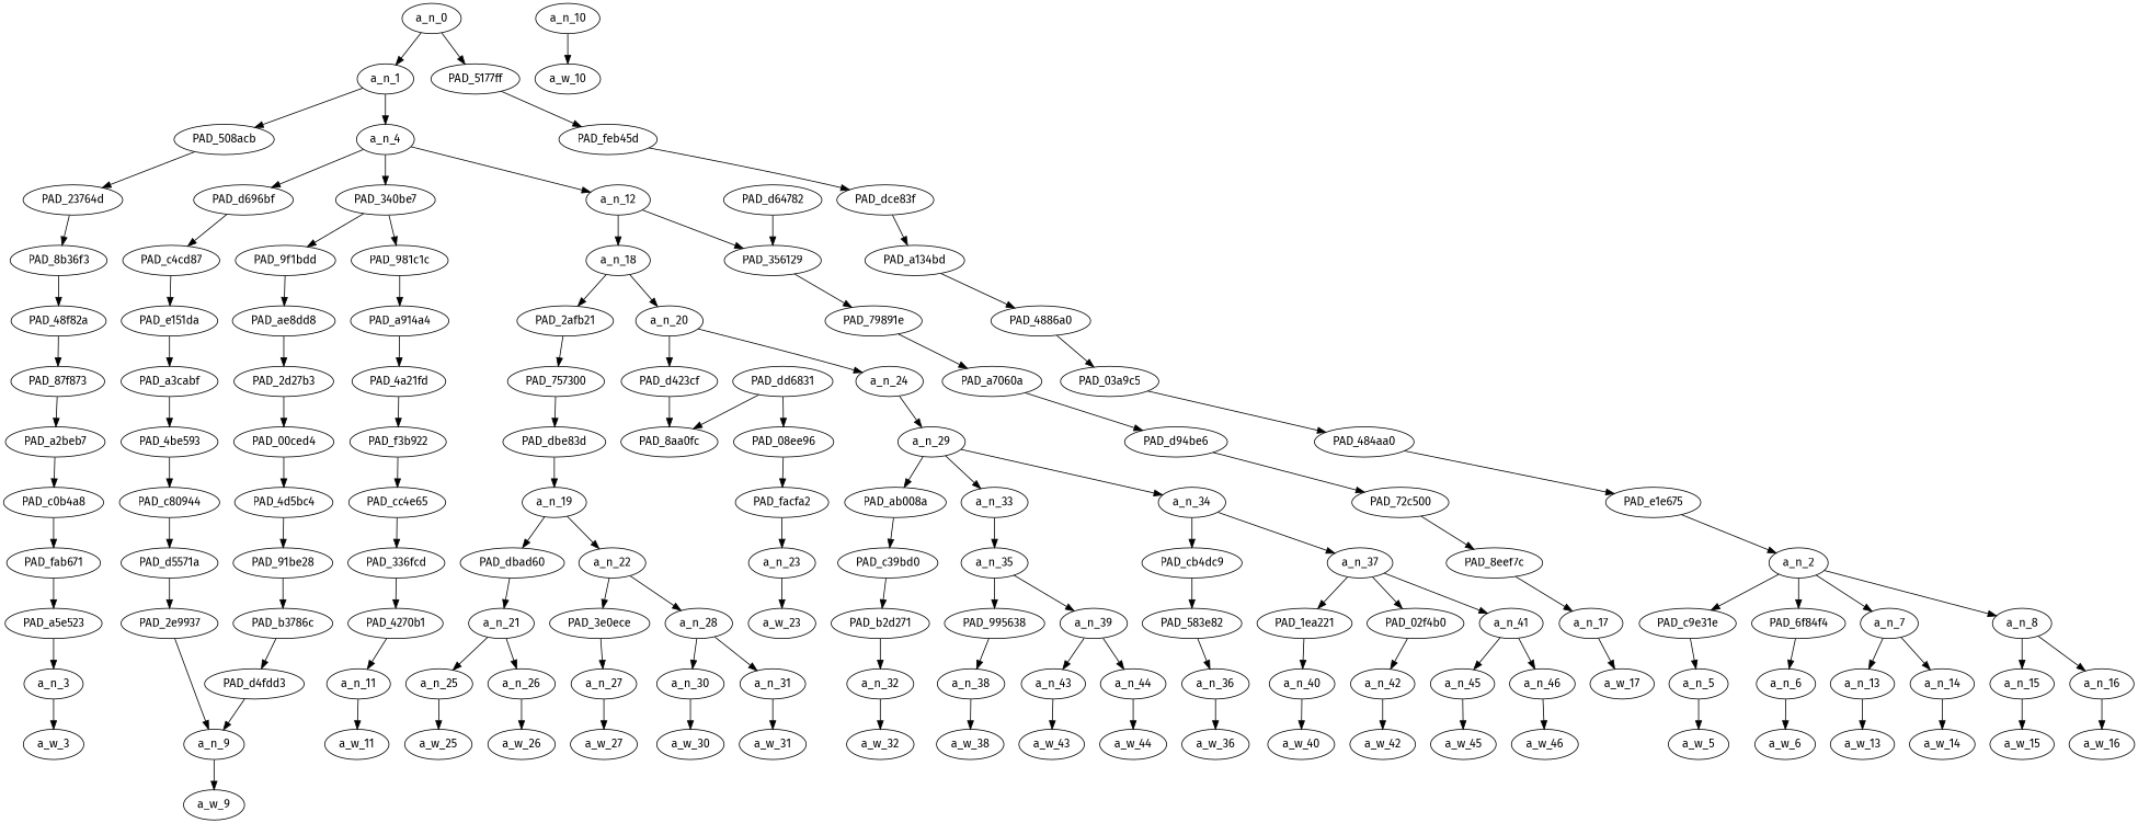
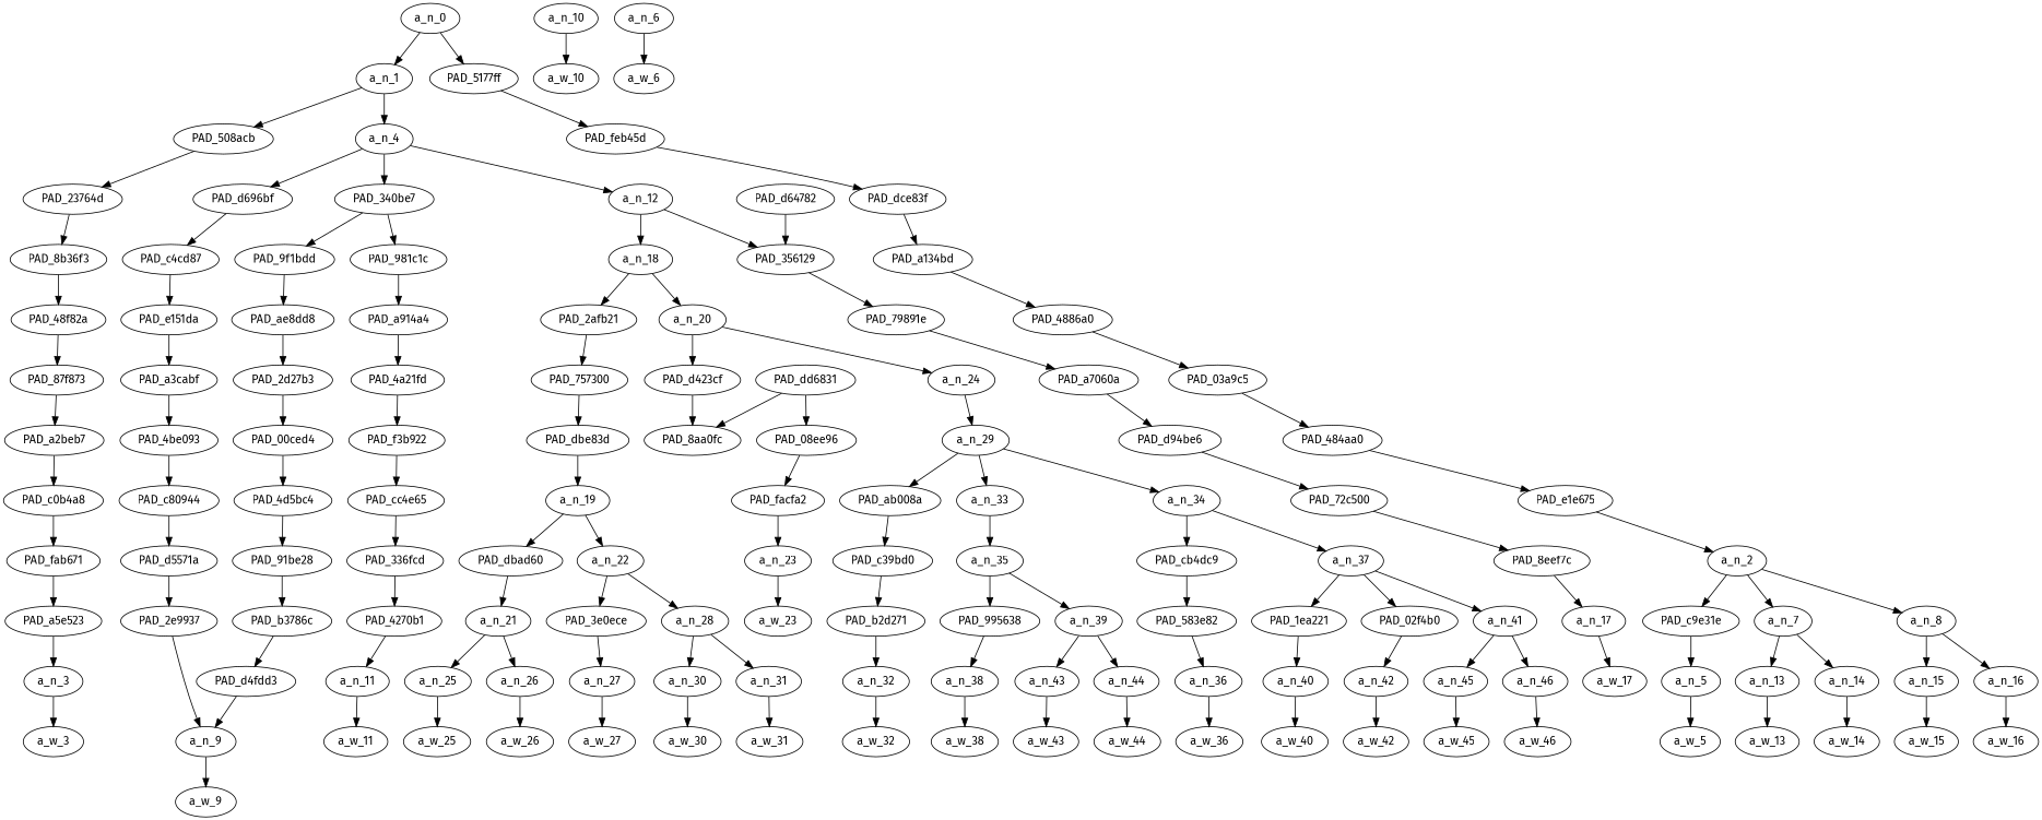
  strict digraph {
    fontname="Fira Sans"
    node [div_dir=1 fontname="Fira Sans" index=0 level=1 text_span="[0]" value=0.07158616]
    edge [fontname="Fira Sans"]
    a_n_0 [level=12 text_span="[0, 1, 2, 3, 4, 5, 6, 7, 8, 9, 10, 11, 12, 13, 14, 15, 16, 17, 18, 19, 20, 21, 22, 23, 24, 25]" value=1.00000000]
    a_n_1 [level=11 text_span="[0, 1, 2, 3, 4, 5, 6, 7, 8, 9, 10, 11, 12, 13, 14, 15, 16, 17, 18, 19]" value=0.81900244]
    PAD_5177ff [index=1 level=11 text_span="[20, 21, 22, 23, 24, 25]" value=0.18037623]
    PAD_508acb [level=10]
    a_n_4 [index=1 level=10 text_span="[1, 2, 3, 4, 5, 6, 7, 8, 9, 10, 11, 12, 13, 14, 15, 16, 17, 18, 19]" value=0.74689168]
    PAD_feb45d [index=2 level=10 text_span="[20, 21, 22, 23, 24, 25]" value=0.18037623]
    PAD_23764d [level=9]
    PAD_d696bf [index=1 level=9 text_span="[1]" value=0.02021019]
    PAD_340be7 [index=3 level=9 text_span="[3]" value=0.06007303]
    a_n_12 [index=4 level=9 text_span="[4, 5, 6, 7, 8, 9, 10, 11, 12, 13, 14, 15, 16, 17, 18, 19]" value=0.64825311]
    PAD_dce83f [index=5 level=9 text_span="[20, 21, 22, 23, 24, 25]" value=0.18037623]
    PAD_8b36f3 [level=8]
    PAD_c4cd87 [index=1 level=8 text_span="[1]" value=0.02021019]
    PAD_9f1bdd [index=2 level=9 text_span="[2]" value=0.01790638]
    PAD_ae8dd8 [index=2 level=8 text_span="[2]" value=0.01790638]
    PAD_981c1c [index=3 level=8 text_span="[3]" value=0.06007303]
    a_n_18 [index=5 level=8 text_span="[5, 6, 7, 8, 9, 10, 11, 12, 13, 14, 15, 16, 17, 18, 19]" value=0.63321119]
    PAD_356129 [index=4 level=7 text_span="[4]" value=0.01464242]
    PAD_48f82a [level=7]
    PAD_87f873 [level=6]
    PAD_a2beb7 [level=5]
    PAD_c0b4a8 [level=4]
    PAD_fab671 [level=3]
    PAD_a5e523 [level=2]
    a_n_3
    a_w_3 [div_dir=0 level=0 value=norwegians]
    PAD_e151da [index=1 level=7 text_span="[1]" value=0.02021019]
    PAD_2d27b3 [index=2 level=7 text_span="[2]" value=0.01790638]
    PAD_a914a4 [index=3 level=7 text_span="[3]" value=0.06007303]
    PAD_d64782 [index=4 level=8 text_span="[4]" value=0.01464242]
    PAD_2afb21 [index=5 level=7 text_span="[5, 6, 7, 8, 9]" value=0.11047700]
    a_n_20 [index=6 level=7 text_span="[10, 11, 12, 13, 14, 15, 16, 17, 18, 19]" value=0.52233578]
    PAD_a3cabf [index=1 level=6 text_span="[1]" value=0.02021019]
-   PAD_4be093 [index=1 level=5 text_span="[1]" value=0.02021019 label=PAD_4be593]
+   PAD_4be093 [index=1 level=5 text_span="[1]" value=0.02021019]
    PAD_c80944 [index=1 level=4 text_span="[1]" value=0.02021019]
    PAD_d5571a [index=1 level=3 text_span="[1]" value=0.02021019]
    PAD_2e9937 [index=1 level=2 text_span="[1]" value=0.02021019]
    a_n_9 [index=1 text_span="[1]" value=0.02021019]
    a_w_9 [div_dir=0 index=1 level=0 text_span="[1]" value=just]
    PAD_00ced4 [index=2 level=6 text_span="[2]" value=0.01790638]
    PAD_4d5bc4 [index=2 level=5 text_span="[2]" value=0.01790638]
    PAD_91be28 [index=2 level=4 text_span="[2]" value=0.01790638]
    PAD_b3786c [index=2 level=3 text_span="[2]" value=0.01790638]
    PAD_d4fdd3 [index=2 level=2 text_span="[2]" value=0.01790638]
    a_n_10 [index=2 text_span="[2]" value=0.01790638]
    a_w_10 [div_dir=0 index=2 level=0 text_span="[2]" value=as]
    PAD_4a21fd [index=3 level=6 text_span="[3]" value=0.06007303]
    PAD_f3b922 [index=3 level=5 text_span="[3]" value=0.06007303]
    PAD_cc4e65 [index=3 level=4 text_span="[3]" value=0.06007303]
    PAD_336fcd [index=3 level=3 text_span="[3]" value=0.06007303]
    PAD_4270b1 [index=3 level=2 text_span="[3]" value=0.06007303]
    a_n_11 [index=3 text_span="[3]" value=0.06007303]
    a_w_11 [div_dir=0 index=3 level=0 text_span="[3]" value=retarded]
    PAD_79891e [index=4 level=6 text_span="[4]" value=0.01464242]
    PAD_757300 [index=5 level=6 text_span="[5, 6, 7, 8, 9]" value=0.11047700]
    PAD_d423cf [div_dir=-1 index=6 level=6 text_span="[10]" value=0.05304836]
    a_n_24 [index=7 level=6 text_span="[11, 12, 13, 14, 15, 16, 17, 18, 19]" value=0.46892863]
    PAD_a7060a [index=4 level=5 text_span="[4]" value=0.01464242]
    PAD_d94be6 [index=4 level=4 text_span="[4]" value=0.01464242]
    PAD_72c500 [index=4 level=3 text_span="[4]" value=0.01464242]
    PAD_8eef7c [index=4 level=2 text_span="[4]" value=0.01464242]
    a_n_17 [index=4 text_span="[4]" value=0.01464242]
    a_w_17 [div_dir=0 index=4 level=0 text_span="[4]" value=as1]
    PAD_dbe83d [index=5 level=5 text_span="[5, 6, 7, 8, 9]" value=0.11047700]
    PAD_8aa0fc [div_dir=-1 index=6 level=5 text_span="[10]" value=0.05304836]
    a_n_29 [index=7 level=5 text_span="[11, 12, 13, 14, 15, 16, 17, 18, 19]" value=0.46851302]
    a_n_19 [index=5 level=4 text_span="[5, 6, 7, 8, 9]" value=0.11047700]
    PAD_dbad60 [index=5 level=3 text_span="[5, 6]" value=0.03649557]
    a_n_22 [index=6 level=3 text_span="[7, 8, 9]" value=0.07380759]
    a_n_21 [index=5 level=2 text_span="[5, 6]" value=0.03649557]
    PAD_3e0ece [index=6 level=2 text_span="[7]" value=0.01625982]
    a_n_28 [index=7 level=2 text_span="[8, 9]" value=0.05745421]
    a_n_25 [index=5 text_span="[5]" value=0.01777604]
    a_n_26 [index=6 text_span="[6]" value=0.01856059]
    a_n_27 [index=7 text_span="[7]" value=0.01625982]
    a_n_30 [index=8 text_span="[8]" value=0.02565360]
    a_n_31 [index=9 text_span="[9]" value=0.03175698]
    a_w_25 [div_dir=0 index=5 level=0 text_span="[5]" value=the]
    a_w_26 [div_dir=0 index=6 level=0 text_span="[6]" value=rest]
    a_w_27 [div_dir=0 index=7 level=0 text_span="[7]" value=of]
    a_w_30 [div_dir=0 index=8 level=0 text_span="[8]" value=w]
    a_w_31 [div_dir=0 index=9 level=0 text_span="[9]" value=europe]
    PAD_ab008a [index=7 level=4 text_span="[11]" value=0.05986638]
    a_n_33 [index=8 level=4 text_span="[12, 13, 14]" value=0.29955746]
    a_n_34 [index=9 level=4 text_span="[15, 16, 17, 18, 19]" value=0.10867357]
    PAD_dd6831 [div_dir=-1 index=6 level=4 text_span="[10]" value=0.05304836]
    PAD_08ee96 [div_dir=-1 index=7 level=3 text_span="[10]" value=0.05304836]
    PAD_facfa2 [div_dir=-1 index=8 level=2 text_span="[10]" value=0.05304836]
    a_n_23 [div_dir=-1 index=10 text_span="[10]" value=0.05304836]
    a_w_23 [div_dir=0 index=10 level=0 text_span="[10]" value=importing]
    PAD_c39bd0 [index=8 level=3 text_span="[11]" value=0.05986638]
    a_n_35 [index=9 level=3 text_span="[12, 13, 14]" value=0.29928333]
    PAD_cb4dc9 [index=10 level=3 text_span="[15]" value=0.01879560]
    a_n_37 [index=11 level=3 text_span="[16, 17, 18, 19]" value=0.08976837]
    PAD_b2d271 [index=9 level=2 text_span="[11]" value=0.05986638]
    PAD_995638 [index=10 level=2 text_span="[12]" value=0.06667043]
    a_n_39 [index=11 level=2 text_span="[13, 14]" value=0.23233877]
    PAD_583e82 [index=12 level=2 text_span="[15]" value=0.01879560]
    PAD_1ea221 [index=13 level=2 text_span="[16]" value=0.01760215]
    PAD_02f4b0 [index=15 level=2 text_span="[19]" value=0.02589479]
    a_n_41 [index=14 level=2 text_span="[17, 18]" value=0.04616342]
    a_n_32 [index=11 text_span="[11]" value=0.05986638]
    a_w_32 [div_dir=0 index=11 level=0 text_span="[11]" value=murdering]
    a_n_38 [index=12 text_span="[12]" value=0.06667043]
    a_n_43 [index=13 text_span="[13]" value=0.07945152]
    a_n_44 [index=14 text_span="[14]" value=0.15263085]
    a_w_38 [div_dir=0 index=12 level=0 text_span="[12]" value=raping]
    a_w_43 [div_dir=0 index=13 level=0 text_span="[13]" value=incestious]
    a_w_44 [div_dir=0 index=14 level=0 text_span="[14]" value=pedophiles]
    a_n_36 [index=15 text_span="[15]" value=0.01879560]
    a_n_40 [index=16 text_span="[16]" value=0.01760215]
    a_n_42 [index=19 text_span="[19]" value=0.02589479]
    a_n_45 [index=17 text_span="[17]" value=0.02031248]
    a_n_46 [index=18 text_span="[18]" value=0.02578998]
    a_w_36 [div_dir=0 index=15 level=0 text_span="[15]" value=to]
    a_w_40 [div_dir=0 index=16 level=0 text_span="[16]" value=a]
    a_w_42 [div_dir=0 index=19 level=0 text_span="[19]" value=country]
    a_w_45 [div_dir=0 index=17 level=0 text_span="[17]" value=once]
    a_w_46 [div_dir=0 index=18 level=0 text_span="[18]" value=beautiful]
    PAD_a134bd [index=6 level=8 text_span="[20, 21, 22, 23, 24, 25]" value=0.18037623]
    PAD_4886a0 [index=7 level=7 text_span="[20, 21, 22, 23, 24, 25]" value=0.18037623]
    PAD_03a9c5 [index=8 level=6 text_span="[20, 21, 22, 23, 24, 25]" value=0.18037623]
    PAD_484aa0 [index=8 level=5 text_span="[20, 21, 22, 23, 24, 25]" value=0.18037623]
    PAD_e1e675 [index=10 level=4 text_span="[20, 21, 22, 23, 24, 25]" value=0.18037623]
    a_n_2 [index=12 level=3 text_span="[20, 21, 22, 23, 24, 25]" value=0.18037623]
    PAD_c9e31e [index=16 level=2 text_span="[20]" value=0.02483092]
-   PAD_6f84f4 [index=17 level=2 text_span="[21]" value=0.05716658]
    a_n_7 [index=18 level=2 text_span="[22, 23]" value=0.05072812]
    a_n_8 [index=19 level=2 text_span="[24, 25]" value=0.04730749]
    a_n_5 [index=20 text_span="[20]" value=0.02483092]
    a_n_6 [index=21 text_span="[21]" value=0.05716658]
    a_n_13 [index=22 text_span="[22]" value=0.02262436]
    a_n_14 [index=23 text_span="[23]" value=0.02792372]
    a_n_15 [index=24 text_span="[24]" value=0.02264898]
    a_n_16 [index=25 text_span="[25]" value=0.02443116]
    a_w_5 [div_dir=0 index=20 level=0 text_span="[20]" value=have]
    a_w_6 [div_dir=0 index=21 level=0 text_span="[21]" value=caucasians]
    a_w_13 [div_dir=0 index=22 level=0 text_span="[22]" value=no]
    a_w_14 [div_dir=0 index=23 level=0 text_span="[23]" value=brain]
    a_w_15 [div_dir=0 index=24 level=0 text_span="[24]" value=these]
    a_w_16 [div_dir=0 index=25 level=0 text_span="[25]" value=days]
    a_n_0 -> a_n_1
    a_n_0 -> PAD_5177ff
    a_n_1 -> PAD_508acb
    a_n_1 -> a_n_4
    PAD_5177ff -> PAD_feb45d
    PAD_508acb -> PAD_23764d
    a_n_4 -> PAD_d696bf
    a_n_4 -> PAD_340be7
    a_n_4 -> a_n_12
    PAD_feb45d -> PAD_dce83f
    PAD_23764d -> PAD_8b36f3
    PAD_d696bf -> PAD_c4cd87
    PAD_340be7 -> PAD_9f1bdd
    PAD_340be7 -> PAD_981c1c
    a_n_12 -> a_n_18
    a_n_12 -> PAD_356129
    PAD_dce83f -> PAD_a134bd
    PAD_8b36f3 -> PAD_48f82a
    PAD_c4cd87 -> PAD_e151da
    PAD_9f1bdd -> PAD_ae8dd8
    PAD_ae8dd8 -> PAD_2d27b3
    PAD_981c1c -> PAD_a914a4
    a_n_18 -> PAD_2afb21
    a_n_18 -> a_n_20
    PAD_356129 -> PAD_79891e
    PAD_48f82a -> PAD_87f873
    PAD_87f873 -> PAD_a2beb7
    PAD_a2beb7 -> PAD_c0b4a8
    PAD_c0b4a8 -> PAD_fab671
    PAD_fab671 -> PAD_a5e523
    PAD_a5e523 -> a_n_3
    a_n_3 -> a_w_3
    PAD_e151da -> PAD_a3cabf
    PAD_2d27b3 -> PAD_00ced4
    PAD_a914a4 -> PAD_4a21fd
    PAD_d64782 -> PAD_356129
    PAD_2afb21 -> PAD_757300
    a_n_20 -> PAD_d423cf
    a_n_20 -> a_n_24
    PAD_a3cabf -> PAD_4be093
    PAD_4be093 -> PAD_c80944
    PAD_c80944 -> PAD_d5571a
    PAD_d5571a -> PAD_2e9937
    PAD_2e9937 -> a_n_9
    a_n_9 -> a_w_9
    PAD_00ced4 -> PAD_4d5bc4
    PAD_4d5bc4 -> PAD_91be28
    PAD_91be28 -> PAD_b3786c
    PAD_b3786c -> PAD_d4fdd3
    PAD_d4fdd3 -> a_n_9
    a_n_10 -> a_w_10
    PAD_4a21fd -> PAD_f3b922
    PAD_f3b922 -> PAD_cc4e65
    PAD_cc4e65 -> PAD_336fcd
    PAD_336fcd -> PAD_4270b1
    PAD_4270b1 -> a_n_11
    a_n_11 -> a_w_11
    PAD_79891e -> PAD_a7060a
    PAD_757300 -> PAD_dbe83d
    PAD_d423cf -> PAD_8aa0fc
    a_n_24 -> a_n_29
    PAD_a7060a -> PAD_d94be6
    PAD_d94be6 -> PAD_72c500
    PAD_72c500 -> PAD_8eef7c
    PAD_8eef7c -> a_n_17
    a_n_17 -> a_w_17
    PAD_dbe83d -> a_n_19
    a_n_29 -> PAD_ab008a
    a_n_29 -> a_n_33
    a_n_29 -> a_n_34
    a_n_19 -> PAD_dbad60
    a_n_19 -> a_n_22
    PAD_dbad60 -> a_n_21
    a_n_22 -> PAD_3e0ece
    a_n_22 -> a_n_28
    a_n_21 -> a_n_25
    a_n_21 -> a_n_26
    PAD_3e0ece -> a_n_27
    a_n_28 -> a_n_30
    a_n_28 -> a_n_31
    a_n_25 -> a_w_25
    a_n_26 -> a_w_26
    a_n_27 -> a_w_27
    a_n_30 -> a_w_30
    a_n_31 -> a_w_31
    PAD_ab008a -> PAD_c39bd0
    a_n_33 -> a_n_35
    a_n_34 -> PAD_cb4dc9
    a_n_34 -> a_n_37
    PAD_dd6831 -> PAD_8aa0fc
    PAD_dd6831 -> PAD_08ee96
    PAD_08ee96 -> PAD_facfa2
    PAD_facfa2 -> a_n_23
    a_n_23 -> a_w_23
    PAD_c39bd0 -> PAD_b2d271
    a_n_35 -> PAD_995638
    a_n_35 -> a_n_39
    PAD_cb4dc9 -> PAD_583e82
    a_n_37 -> PAD_1ea221
    a_n_37 -> PAD_02f4b0
    a_n_37 -> a_n_41
    PAD_b2d271 -> a_n_32
    PAD_995638 -> a_n_38
    a_n_39 -> a_n_43
    a_n_39 -> a_n_44
    PAD_583e82 -> a_n_36
    PAD_1ea221 -> a_n_40
    PAD_02f4b0 -> a_n_42
    a_n_41 -> a_n_45
    a_n_41 -> a_n_46
    a_n_32 -> a_w_32
    a_n_38 -> a_w_38
    a_n_43 -> a_w_43
    a_n_44 -> a_w_44
    a_n_36 -> a_w_36
    a_n_40 -> a_w_40
    a_n_42 -> a_w_42
    a_n_45 -> a_w_45
    a_n_46 -> a_w_46
    PAD_a134bd -> PAD_4886a0
    PAD_4886a0 -> PAD_03a9c5
    PAD_03a9c5 -> PAD_484aa0
    PAD_484aa0 -> PAD_e1e675
    PAD_e1e675 -> a_n_2
    a_n_2 -> PAD_c9e31e
-   a_n_2 -> PAD_6f84f4
    a_n_2 -> a_n_7
    a_n_2 -> a_n_8
    PAD_c9e31e -> a_n_5
-   PAD_6f84f4 -> a_n_6
    a_n_7 -> a_n_13
    a_n_7 -> a_n_14
    a_n_8 -> a_n_15
    a_n_8 -> a_n_16
    a_n_5 -> a_w_5
    a_n_6 -> a_w_6
    a_n_13 -> a_w_13
    a_n_14 -> a_w_14
    a_n_15 -> a_w_15
    a_n_16 -> a_w_16
  }
